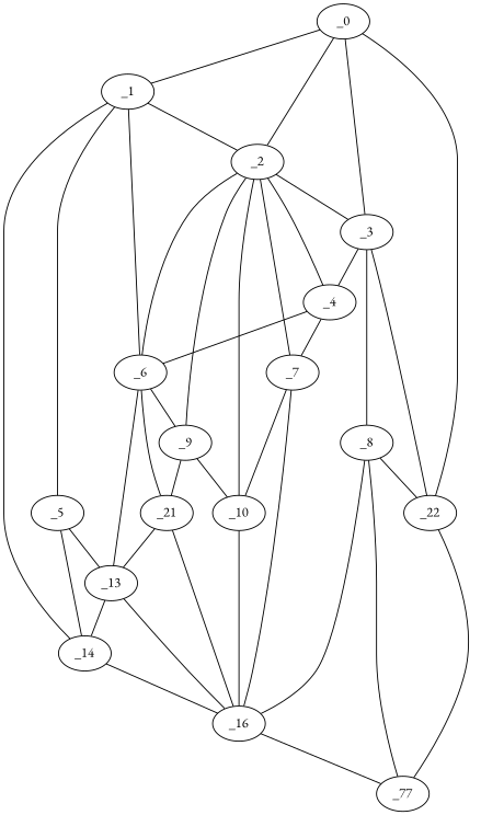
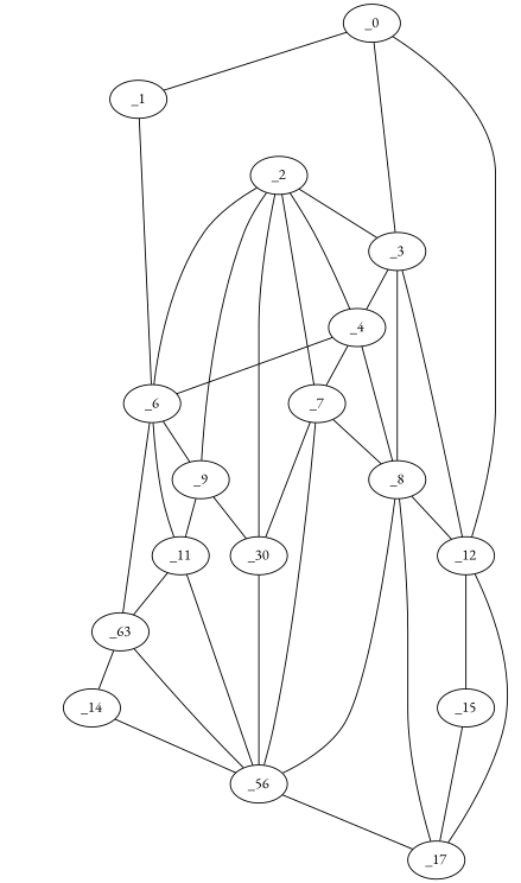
  graph {
    fontname="EB Garamond"
    node [fontname="EB Garamond" x=84 y=7]
    edge [fontname="EB Garamond" valence=2]
    _0 [x=46]
    _1 [x=58 y=125]
    _2 [x=61 y=42]
    _3 [x=62 y=32]
-   _12 [y=5 label=_22]
-   _5 [x=68 y=121]
+   _12 [y=5]
    _6 [x=73 y=94]
    _14 [x=90 y=121]
    _4 [x=66 y=39]
    _7 [x=77 y=45]
    _9 [x=81 y=79]
-   _10 [x=82 y=68]
+   _10 [x=82 y=68 label=_30]
    _8 [x=80 y=29]
-   _17 [x=104 label=_77]
-   _13 [y=101]
-   _11 [x=82 y=88 label=_21]
-   _16 [x=101 y=40]
+   _15 [x=100 y=4]
+   _17 [x=104]
+   _13 [y=101 label=_63]
+   _11 [x=82 y=88]
+   _16 [x=101 y=40 label=_56]
    _0 -- _1 [valence=1]
-   _0 -- _2 [valence=1]
    _0 -- _3
    _0 -- _12 [valence=1]
-   _1 -- _2 [valence=1]
-   _1 -- _5
    _1 -- _6
-   _1 -- _14 [valence=1]
    _2 -- _3
    _2 -- _6
    _2 -- _4
    _2 -- _7
    _2 -- _9
    _2 -- _10
    _3 -- _12
    _3 -- _4
    _3 -- _8 [valence=1]
+   _12 -- _15
    _12 -- _17
-   _5 -- _14
-   _5 -- _13
    _6 -- _9
    _6 -- _13 [valence=1]
    _6 -- _11 [valence=1]
    _14 -- _16 [valence=1]
    _4 -- _6
    _4 -- _7
+   _4 -- _8
    _7 -- _10
+   _7 -- _8
    _7 -- _16 [valence=1]
    _9 -- _10
    _9 -- _11
    _10 -- _16
    _8 -- _12
    _8 -- _17 [valence=1]
    _8 -- _16
+   _15 -- _17 [valence=1]
    _13 -- _14
    _13 -- _16
    _11 -- _13
    _11 -- _16 [valence=1]
    _16 -- _17 [valence=1]
  }
